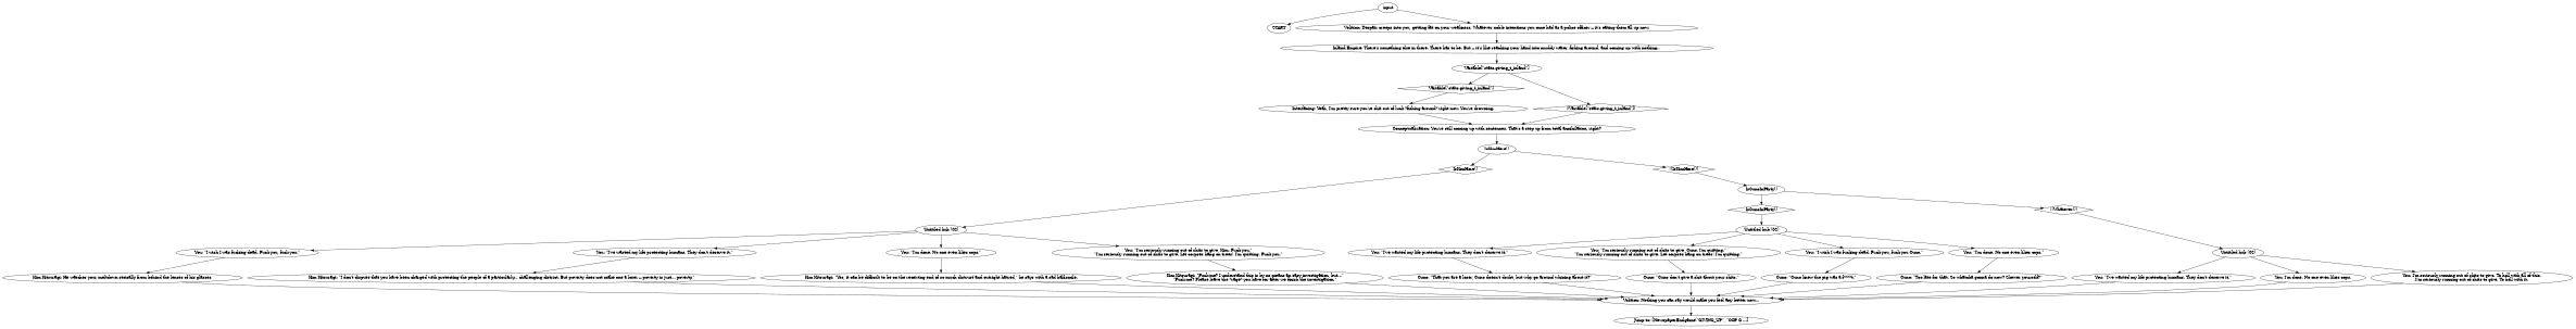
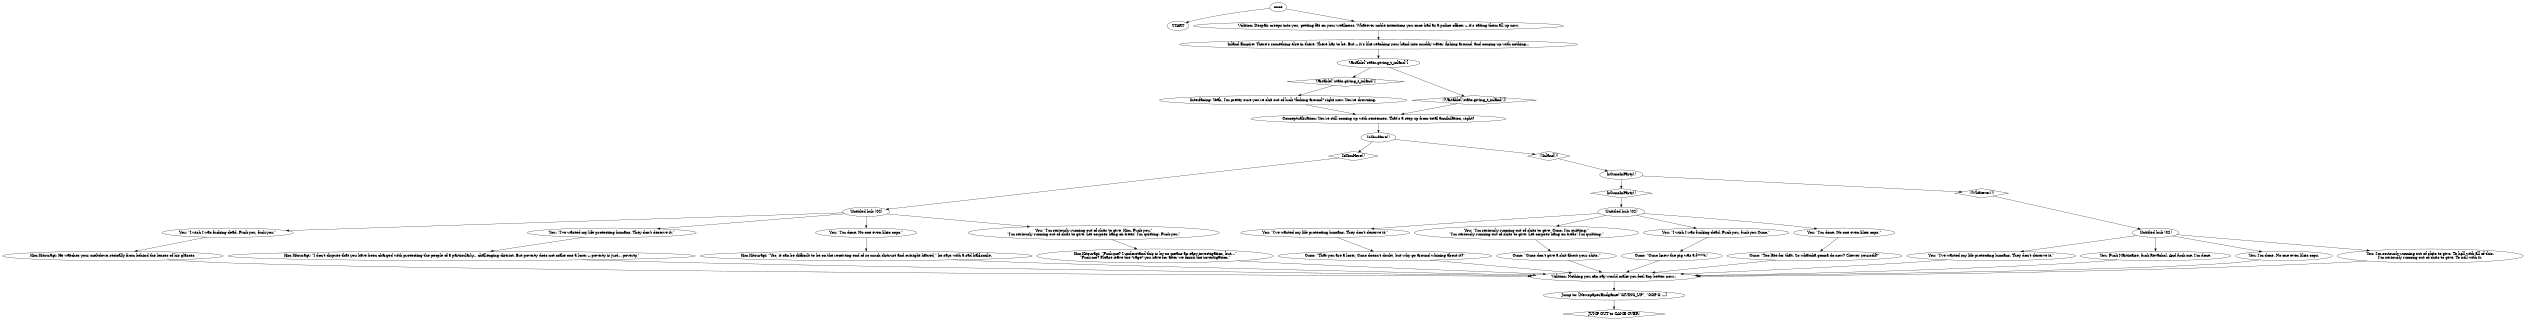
  digraph {
    n1 [label=START]
-   n2 [label=input]
+   n2 [label=once]
    n3 [label="Volition: Despair creeps into you, getting fat on your weakness. Whatever noble intentions you once had as a police officer -- it's eating them all up now."]
    n4 [label="Inland Empire: There's something else in there. There has to be. But -- it's like reaching your hand into muddy water, fishing around, and coming up with nothing..."]
    n5 [label="Untitled hub (02)"]
    n6 [label="You: \"I wish I was fucking dead. Fuck you, fuck you.\""]
    n7 [label="You: \"I've wasted my life protecting humans. They don't deserve it.\""]
    n8 [label="You: \"I'm done. No one even likes cops.\""]
    n9 [label="You: \"I'm seriously running out of shits to give, Kim. Fuck you.\"\n\"I'm seriously running out of shits to give. Let corpses hang on trees! I'm quitting. Fuck you.\""]
    n10 [label="Kim Kitsuragi: He watches your meltdown stoically from behind the lenses of his glasses."]
    n11 [label="Kim Kitsuragi: \"I don't dispute that you have been charged with protecting the people of a particularly... challenging district. But poverty does not make one a loser -- poverty is just... poverty.\""]
    n12 [label="Kim Kitsuragi: \"Yes, it can be difficult to be on the receiving end of so much distrust and outright hatred,\" he says with a sad half-smile."]
    n13 [label="Kim Kitsuragi: \"Fuck me? I understand this is by no means an easy investigation, but...\"\n\"Fuck me? Please leave the *rage* you have for after we finish the investigation.\""]
    n14 [label="Untitled hub (02)"]
    n15 [label="You: \"I've wasted my life protecting humans. They don't deserve it.\""]
    n16 [label="You: \"I'm seriously running out of shits to give, Cuno. I'm quitting.\"\n\"I'm seriously running out of shits to give. Let corpses hang on trees! I'm quitting.\""]
    n17 [label="You: \"I wish I was fucking dead. Fuck you, fuck you Cuno.\""]
    n18 [label="You: \"I'm done. No one even likes cops.\""]
    n19 [label="Cuno: \"That you are a loser, Cuno doesn't doubt, but why go around whining about it?\""]
    n20 [label="Cuno: \"Cuno don't give a shit about your shits.\""]
    n21 [label="Cuno: \"Cuno knew the pig was a f****t.\""]
    n22 [label="Cuno: \"Too late for that. So whatcha gonna do now? Skewer yourself?\""]
    n23 [label="Variable[\"stats.giving_t_inland\"]"]
    n24 [label="Variable[\"stats.giving_t_inland\"]" shape=diamond]
    n25 [label="!(Variable[\"stats.giving_t_inland\"])" shape=diamond]
    n26 [label="Interfacing: Yeah, I'm pretty sure you're shit out of luck *fishing around* right now. You're drowning."]
    n27 [label="Conceptualization: You're still coming up with sentences. That's a step up from total annihilation, right?"]
    n28 [label="IsKimHere()"]
    n29 [label="Volition: Nothing you can say would make you feel any better now..."]
    n30 [label="Jump to: [NewspaperEndgame(\"GIVING_UP\", \"COP G ...]"]
    n31 [label="IsKimHere()" shape=diamond]
-   n32 [label="!(IsKimHere())" shape=diamond]
+   n32 [label="!(Inland())" shape=diamond]
+   n33 [label="JUMP OUT to GAME OVER!" shape=diamond]
    n34 [label="You: \"I've wasted my life protecting humans. They don't deserve it.\""]
+   n35 [label="You: Fuck Martinaise, fuck Revachol. And fuck me. I'm done."]
    n36 [label="IsCunoInParty()"]
    n37 [label="IsCunoInParty()" shape=diamond]
    n38 [label="!(Whatever())" shape=diamond]
    n39 [label="Untitled hub (02)"]
    n40 [label="You: I'm done. No one even likes cops."]
    n41 [label="You: I'm seriously running out of shits to give. To hell with all of this.\nI'm seriously running out of shits to give. To hell with it."]
    n2 -> n1
    n2 -> n3
    n3 -> n4
    n4 -> n23
    n5 -> n6
    n5 -> n7
    n5 -> n8
    n5 -> n9
    n6 -> n10
    n7 -> n11
    n8 -> n12
    n9 -> n13
    n10 -> n29
    n11 -> n29
    n12 -> n29
    n13 -> n29
    n14 -> n15
    n14 -> n16
    n14 -> n17
    n14 -> n18
    n15 -> n19
    n16 -> n20
    n17 -> n21
    n18 -> n22
    n19 -> n29
    n20 -> n29
    n21 -> n29
    n22 -> n29
    n23 -> n24
    n23 -> n25
    n24 -> n26
    n25 -> n27
    n26 -> n27
    n27 -> n28
    n28 -> n31
    n28 -> n32
    n29 -> n30
+   n30 -> n33
    n31 -> n5
    n32 -> n36
    n34 -> n29
+   n35 -> n29
    n36 -> n37
    n36 -> n38
    n37 -> n14
    n38 -> n39
    n39 -> n34
+   n39 -> n35
    n39 -> n40
    n39 -> n41
    n40 -> n29
    n41 -> n29
  }
